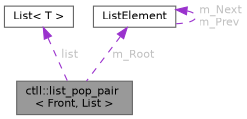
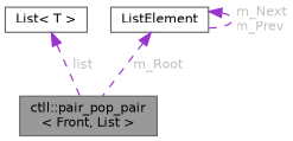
  digraph {
    node [color=gray40 fillcolor=white fontname=Helvetica fontsize=10 shape=box style=filled]
    edge [color=darkorchid3 dir=back fontcolor=grey fontname=Helvetica fontsize=10 labelfontname=Helvetica labelfontsize=10 style=dashed]
-   n1 [fillcolor=grey60 fontcolor=black height=0.2 label="ctll::list_pop_pair\l\< Front, List \>" width=0.4]
+   n1 [fillcolor=grey60 fontcolor=black height=0.2 label="ctll::pair_pop_pair\l\< Front, List \>" width=0.4]
    n2 [height=0.2 label="List\< T \>" width=0.4]
    n3 [height=0.2 label=ListElement width=0.4]
    n2 -> n1 [label=" list"]
    n3 -> n1 [label=" m_Root"]
    n3 -> n3 [label=" m_Next\nm_Prev"]
  }
